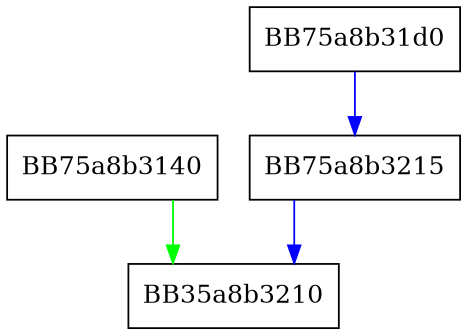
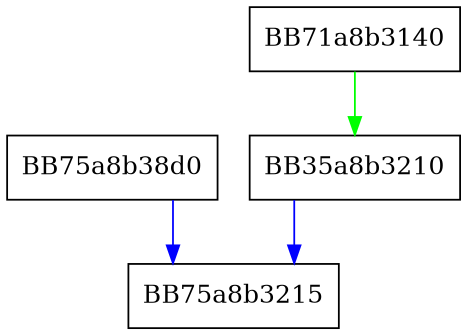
  digraph {
    splines=ortho
    node [shape=box]
    edge [color=blue]
    n1 [label=BB35a8b3210]
-   BB75a8b3140
+   BB75a8b3140 [label=BB71a8b3140]
    BB75a8b3215
-   BB75a8b31d0
-   BB75a8b3215 -> n1
+   BB75a8b31d0 [label=BB75a8b38d0]
+   n1 -> BB75a8b3215
    BB75a8b3140 -> n1 [color=green]
    BB75a8b31d0 -> BB75a8b3215
  }
